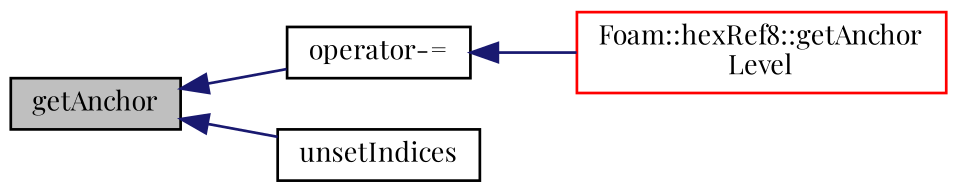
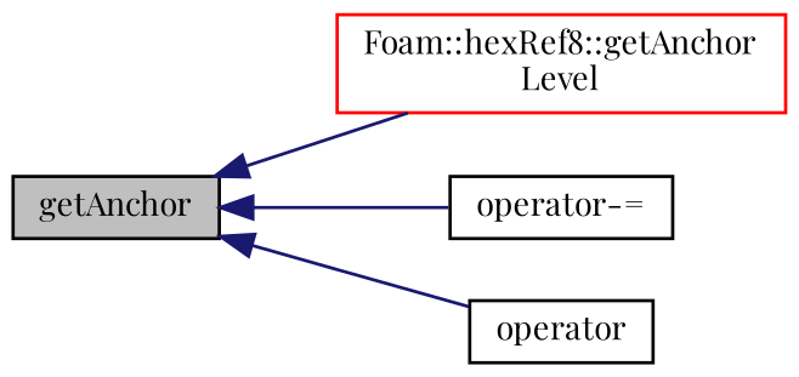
  digraph {
    fontname="Playfair Display"
    rankdir=LR
    node [color=black fontname="Playfair Display" fontsize=10 shape=record]
    edge [color=midnightblue dir=back fontname="Playfair Display" fontsize=10 labelfontname=FreeSans labelfontsize=10 style=solid]
    n1 [fillcolor=grey75 fontcolor=black height=0.2 label=getAnchor style=filled width=0.4]
    n2 [color=red height=0.2 label="Foam::hexRef8::getAnchor\lLevel" width=0.4]
    n3 [height=0.2 label="operator-=" width=0.4]
-   n4 [height=0.2 label=unsetIndices width=0.4]
-   n3 -> n2
+   n4 [height=0.2 label=operator width=0.4]
+   n1 -> n2
    n1 -> n3
    n1 -> n4
  }
